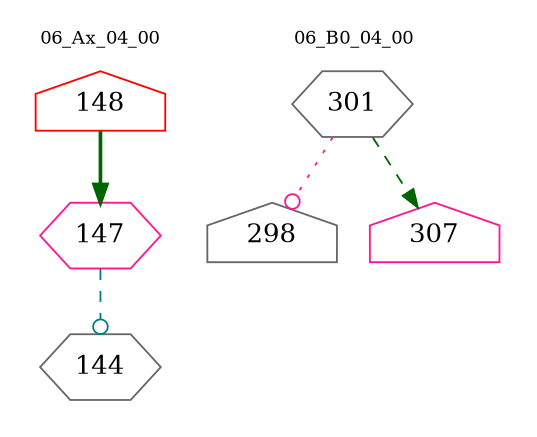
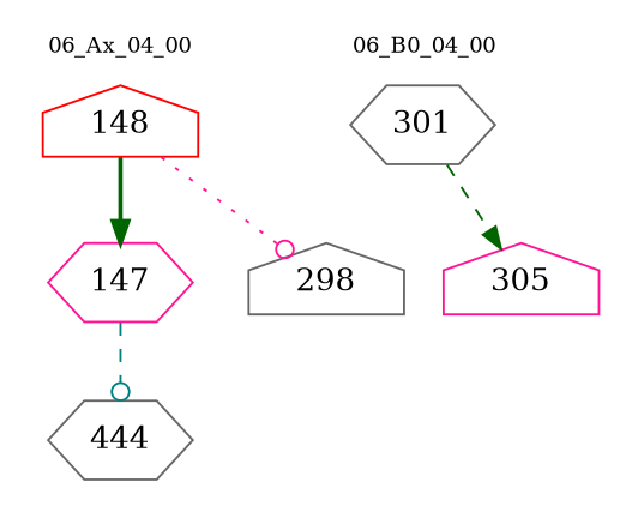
  digraph {
    node [color=gray40 shape=hexagon]
    edge [arrowhead=odot color=darkgreen style=dashed]
    n1 [color=deeppink label=147]
-   n2 [label=144]
+   n2 [label=444]
    n3 [color=red label=148 shape=house]
    n4 [label=301]
    n5 [label=298 shape=house]
-   n6 [color=deeppink label=307 shape=house]
+   n6 [color=deeppink label=305 shape=house]
    subgraph cluster_1 {
      color=white
      fontsize=10
      label="06_Ax_04_00"
      n1
      n2
      n3
    }
    subgraph cluster_2 {
      color=white
      fontsize=10
      label="06_B0_04_00"
      n4
      n5
      n6
    }
    n1 -> n2 [color=teal]
    n3 -> n1 [arrowhead=normal style=bold]
-   n4 -> n5 [color=deeppink style=dotted]
+   n3 -> n5 [color=deeppink style=dotted]
    n4 -> n6 [arrowhead=normal]
  }
